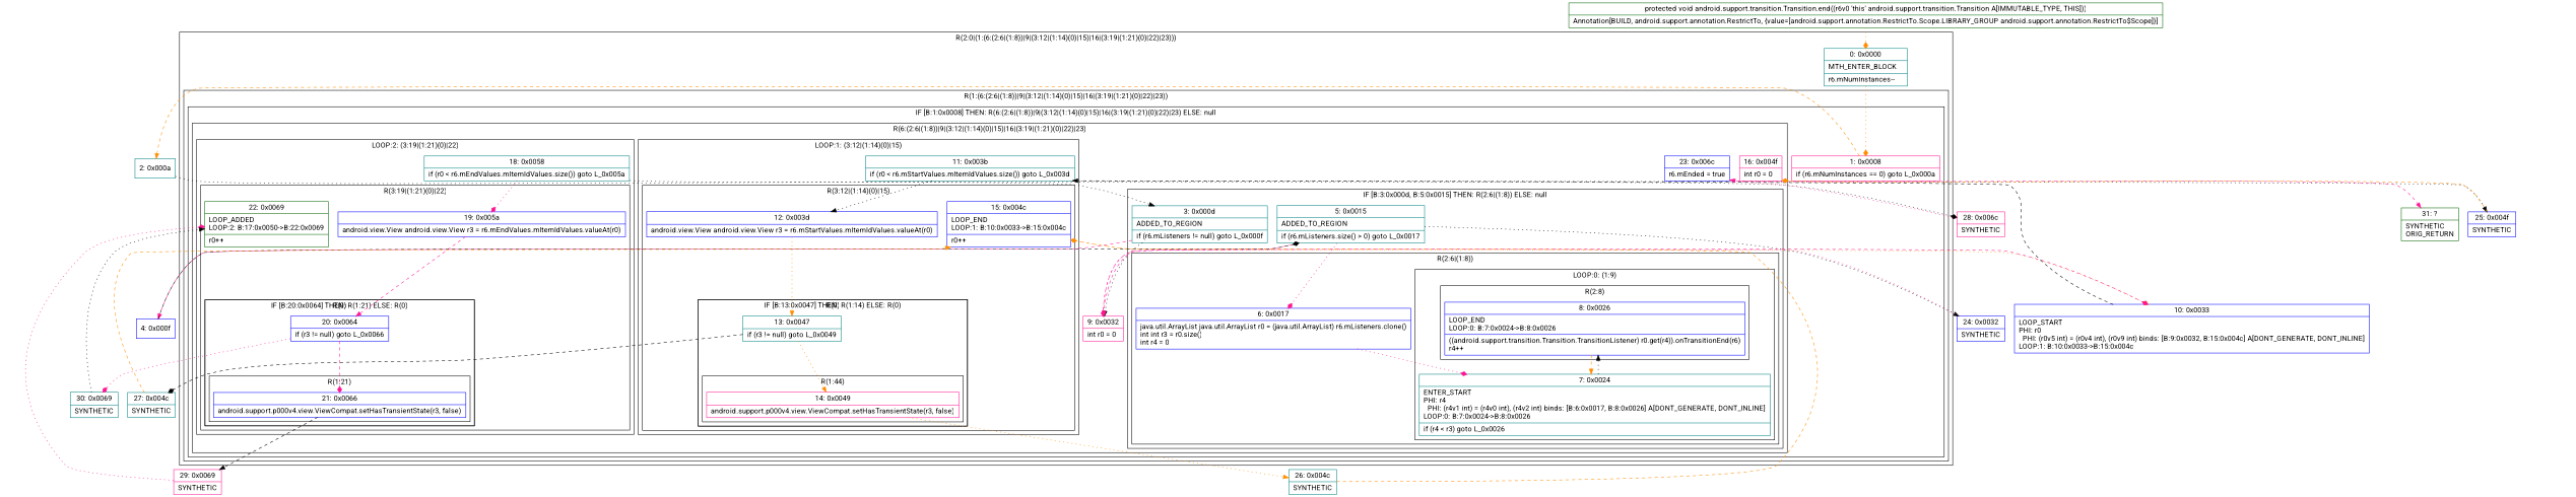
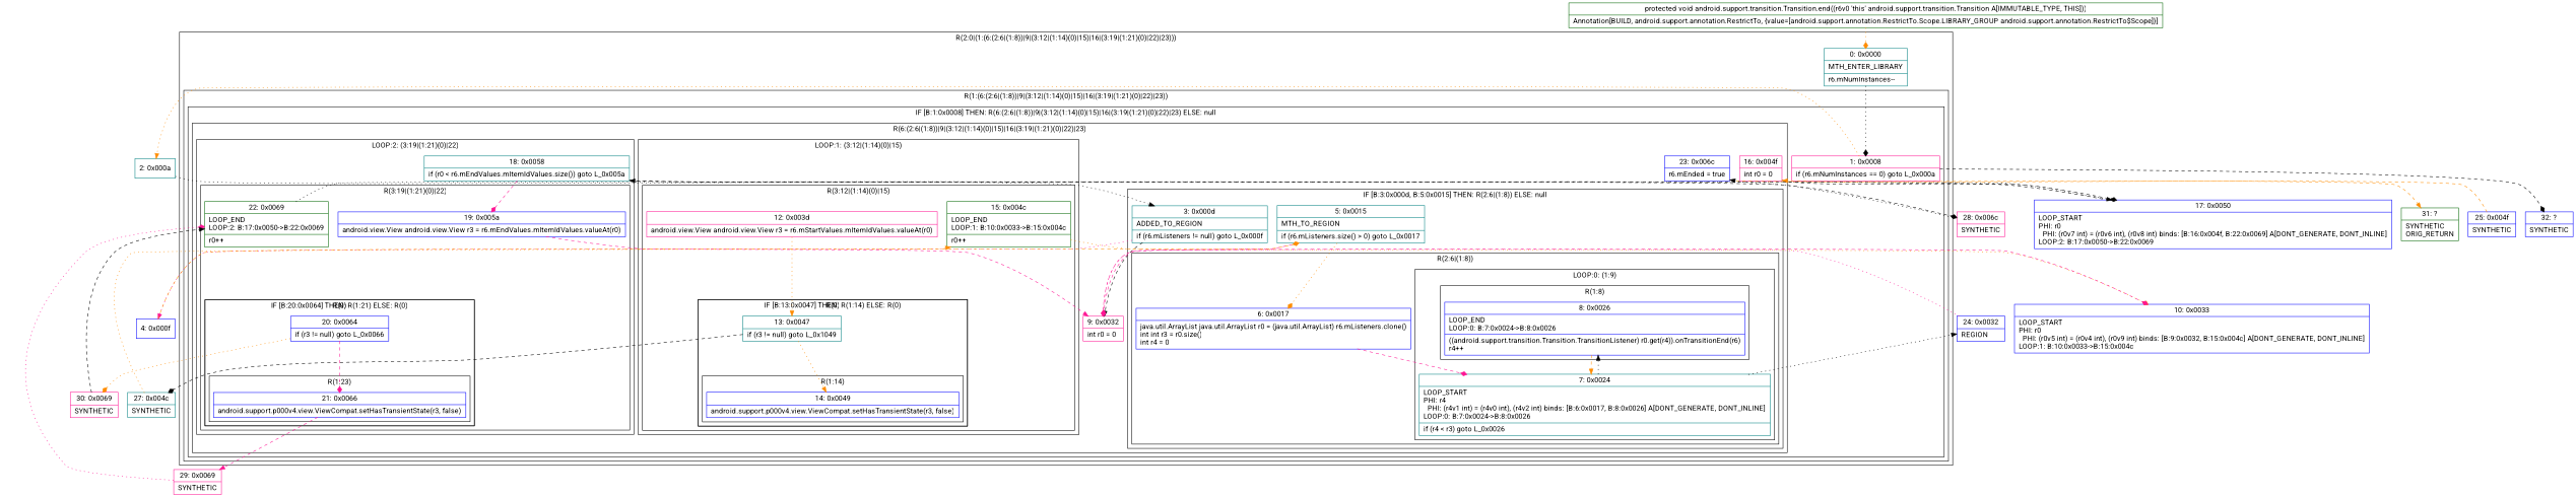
  digraph {
    fontname=Roboto
    node [color=blue fontname=Roboto shape=record]
    edge [arrowhead=normal color=black fontname=Roboto style=dashed]
    n1 [label="{8\:\ 0x0026|LOOP_END\lLOOP:0: B:7:0x0024\-\>B:8:0x0026\l|((android.support.transition.Transition.TransitionListener) r0.get(r4)).onTransitionEnd(r6)\lr4++\l}"]
-   n2 [color=teal label="{7\:\ 0x0024|ENTER_START\lPHI: r4 \l  PHI: (r4v1 int) = (r4v0 int), (r4v2 int) binds: [B:6:0x0017, B:8:0x0026] A[DONT_GENERATE, DONT_INLINE]\lLOOP:0: B:7:0x0024\-\>B:8:0x0026\l|if (r4 \< r3) goto L_0x0026\l}"]
+   n2 [color=teal label="{7\:\ 0x0024|LOOP_START\lPHI: r4 \l  PHI: (r4v1 int) = (r4v0 int), (r4v2 int) binds: [B:6:0x0017, B:8:0x0026] A[DONT_GENERATE, DONT_INLINE]\lLOOP:0: B:7:0x0024\-\>B:8:0x0026\l|if (r4 \< r3) goto L_0x0026\l}"]
    n3 [label="{6\:\ 0x0017|java.util.ArrayList java.util.ArrayList r0 = (java.util.ArrayList) r6.mListeners.clone()\lint int r3 = r0.size()\lint r4 = 0\l}"]
    n4 [color=teal label="{3\:\ 0x000d|ADDED_TO_REGION\l|if (r6.mListeners != null) goto L_0x000f\l}"]
-   n5 [color=teal label="{5\:\ 0x0015|ADDED_TO_REGION\l|if (r6.mListeners.size() \> 0) goto L_0x0017\l}"]
-   n6 [color=deeppink label="{14\:\ 0x0049|android.support.p000v4.view.ViewCompat.setHasTransientState(r3, false)\l}"]
-   n7 [color=teal label="{13\:\ 0x0047|if (r3 != null) goto L_0x0049\l}"]
-   n8 [label="{12\:\ 0x003d|android.view.View android.view.View r3 = r6.mStartValues.mItemIdValues.valueAt(r0)\l}"]
-   n9 [label="{15\:\ 0x004c|LOOP_END\lLOOP:1: B:10:0x0033\-\>B:15:0x004c\l|r0++\l}"]
-   n10 [color=teal label="{11\:\ 0x003b|if (r0 \< r6.mStartValues.mItemIdValues.size()) goto L_0x003d\l}"]
+   n5 [color=teal label="{5\:\ 0x0015|MTH_TO_REGION\l|if (r6.mListeners.size() \> 0) goto L_0x0017\l}"]
+   n6 [label="{14\:\ 0x0049|android.support.p000v4.view.ViewCompat.setHasTransientState(r3, false)\l}"]
+   n7 [color=teal label="{13\:\ 0x0047|if (r3 != null) goto L_0x1049\l}"]
+   n8 [color=deeppink label="{12\:\ 0x003d|android.view.View android.view.View r3 = r6.mStartValues.mItemIdValues.valueAt(r0)\l}"]
+   n9 [color=darkgreen label="{15\:\ 0x004c|LOOP_END\lLOOP:1: B:10:0x0033\-\>B:15:0x004c\l|r0++\l}"]
    n11 [label="{21\:\ 0x0066|android.support.p000v4.view.ViewCompat.setHasTransientState(r3, false)\l}"]
    n12 [label="{20\:\ 0x0064|if (r3 != null) goto L_0x0066\l}"]
    n13 [label="{19\:\ 0x005a|android.view.View android.view.View r3 = r6.mEndValues.mItemIdValues.valueAt(r0)\l}"]
-   n14 [color=darkgreen label="{22\:\ 0x0069|LOOP_ADDED\lLOOP:2: B:17:0x0050\-\>B:22:0x0069\l|r0++\l}"]
+   n14 [color=darkgreen label="{22\:\ 0x0069|LOOP_END\lLOOP:2: B:17:0x0050\-\>B:22:0x0069\l|r0++\l}"]
    n15 [color=teal label="{18\:\ 0x0058|if (r0 \< r6.mEndValues.mItemIdValues.size()) goto L_0x005a\l}"]
    n16 [color=deeppink label="{9\:\ 0x0032|int r0 = 0\l}"]
    n17 [color=deeppink label="{16\:\ 0x004f|int r0 = 0\l}"]
    n18 [label="{23\:\ 0x006c|r6.mEnded = true\l}"]
    n19 [color=deeppink label="{1\:\ 0x0008|if (r6.mNumInstances == 0) goto L_0x000a\l}"]
-   n20 [color=teal label="{0\:\ 0x0000|MTH_ENTER_BLOCK\l|r6.mNumInstances\-\-\l}"]
-   n21 [label="{24\:\ 0x0032|SYNTHETIC\l}"]
+   n20 [color=teal label="{0\:\ 0x0000|MTH_ENTER_LIBRARY\l|r6.mNumInstances\-\-\l}"]
+   n21 [label="{24\:\ 0x0032|REGION\l}"]
    n22 [label="{4\:\ 0x000f}"]
-   n23 [color=teal label="{26\:\ 0x004c|SYNTHETIC\l}"]
    n24 [color=teal label="{27\:\ 0x004c|SYNTHETIC\l}"]
    n25 [label="{10\:\ 0x0033|LOOP_START\lPHI: r0 \l  PHI: (r0v5 int) = (r0v4 int), (r0v9 int) binds: [B:9:0x0032, B:15:0x004c] A[DONT_GENERATE, DONT_INLINE]\lLOOP:1: B:10:0x0033\-\>B:15:0x004c\l}"]
    n26 [label="{25\:\ 0x004f|SYNTHETIC\l}"]
    n27 [color=deeppink label="{29\:\ 0x0069|SYNTHETIC\l}"]
-   n28 [color=teal label="{30\:\ 0x0069|SYNTHETIC\l}"]
+   n28 [color=deeppink label="{30\:\ 0x0069|SYNTHETIC\l}"]
+   n29 [label="{17\:\ 0x0050|LOOP_START\lPHI: r0 \l  PHI: (r0v7 int) = (r0v6 int), (r0v8 int) binds: [B:16:0x004f, B:22:0x0069] A[DONT_GENERATE, DONT_INLINE]\lLOOP:2: B:17:0x0050\-\>B:22:0x0069\l}"]
    n30 [color=deeppink label="{28\:\ 0x006c|SYNTHETIC\l}"]
    n31 [color=darkgreen label="{31\:\ ?|SYNTHETIC\lORIG_RETURN\l}"]
    n32 [color=teal label="{2\:\ 0x000a}"]
+   n33 [label="{32\:\ ?|SYNTHETIC\l}"]
    n34 [color=darkgreen label="{protected void android.support.transition.Transition.end((r6v0 'this' android.support.transition.Transition A[IMMUTABLE_TYPE, THIS]))  | Annotation[BUILD, android.support.annotation.RestrictTo, \{value=[android.support.annotation.RestrictTo.Scope.LIBRARY_GROUP android.support.annotation.RestrictTo$Scope]\}]\l}"]
    subgraph cluster_1 {
      label="R(2:0|(1:(6:(2:6|(1:8))|9|(3:12|(1:14)(0)|15)|16|(3:19|(1:21)(0)|22)|23)))"
      n20
      subgraph cluster_2 {
        label="R(1:(6:(2:6|(1:8))|9|(3:12|(1:14)(0)|15)|16|(3:19|(1:21)(0)|22)|23))"
        subgraph cluster_3 {
          label="IF [B:1:0x0008] THEN: R(6:(2:6|(1:8))|9|(3:12|(1:14)(0)|15)|16|(3:19|(1:21)(0)|22)|23) ELSE: null"
          n19
          subgraph cluster_4 {
            label="R(6:(2:6|(1:8))|9|(3:12|(1:14)(0)|15)|16|(3:19|(1:21)(0)|22)|23)"
            n16
            n17
            n18
            subgraph cluster_5 {
              label="IF [B:3:0x000d, B:5:0x0015] THEN: R(2:6|(1:8)) ELSE: null"
              n4
              n5
              subgraph cluster_6 {
                label="R(2:6|(1:8))"
                n3
                subgraph cluster_7 {
                  label="LOOP:0: (1:9)"
                  n2
                  subgraph cluster_8 {
-                   label="R(2:8)"
+                   label="R(1:8)"
                    n1
                  }
                }
              }
            }
            subgraph cluster_9 {
              label="LOOP:1: (3:12|(1:14)(0)|15)"
-             n10
              subgraph cluster_10 {
                label="R(3:12|(1:14)(0)|15)"
                n8
                n9
                subgraph cluster_11 {
                  label="IF [B:13:0x0047] THEN: R(1:14) ELSE: R(0)"
                  n7
                  subgraph cluster_12 {
-                   label="R(1:44)"
+                   label="R(1:14)"
                    n6
                  }
                  subgraph cluster_13 {
                    label="R(0)"
                  }
                }
              }
            }
            subgraph cluster_14 {
              label="LOOP:2: (3:19|(1:21)(0)|22)"
              n15
              subgraph cluster_15 {
                label="R(3:19|(1:21)(0)|22)"
                n13
                n14
                subgraph cluster_16 {
                  label="IF [B:20:0x0064] THEN: R(1:21) ELSE: R(0)"
                  n12
                  subgraph cluster_17 {
-                   label="R(1:21)"
+                   label="R(1:23)"
                    n11
                  }
                  subgraph cluster_18 {
                    label="R(0)"
                  }
                }
              }
            }
          }
        }
      }
    }
    n1 -> n2 [color=darkorange]
    n2 -> n1 [style=dotted]
-   n5 -> n21 [style=dotted]
-   n3 -> n2 [arrowhead=diamond color=deeppink style=dotted]
-   n4 -> n16 [style=dotted]
-   n4 -> n22 [color=deeppink]
-   n5 -> n3 [arrowhead=diamond color=deeppink style=dotted]
-   n5 -> n16 [color=deeppink]
-   n6 -> n23 [color=darkorange style=dotted]
+   n2 -> n21 [style=dotted]
+   n3 -> n2 [arrowhead=diamond color=deeppink]
+   n4 -> n16
+   n4 -> n22 [color=deeppink style=dotted]
+   n5 -> n3 [arrowhead=diamond color=darkorange style=dotted]
+   n5 -> n16 [arrowhead=diamond color=deeppink]
    n7 -> n6 [color=darkorange style=dotted]
    n7 -> n24 [arrowhead=diamond]
    n8 -> n7 [color=darkorange style=dotted]
    n9 -> n25 [arrowhead=diamond color=darkorange style=dotted]
-   n10 -> n8 [style=dotted]
-   n10 -> n26 [style=dotted]
-   n11 -> n27
+   n11 -> n27 [color=deeppink]
    n12 -> n11 [arrowhead=diamond color=deeppink]
-   n12 -> n28 [arrowhead=diamond color=deeppink style=dotted]
-   n13 -> n12 [color=deeppink]
-   n15 -> n13 [arrowhead=diamond color=deeppink style=dotted]
-   n15 -> n30 [arrowhead=diamond style=dotted]
+   n12 -> n28 [arrowhead=diamond color=darkorange style=dotted]
+   n13 -> n16 [color=deeppink]
+   n14 -> n29 [style=dotted]
+   n15 -> n13 [arrowhead=diamond color=deeppink]
+   n15 -> n30 [arrowhead=diamond]
    n16 -> n25 [arrowhead=diamond color=deeppink]
-   n18 -> n31 [color=deeppink]
-   n19 -> n32 [color=darkorange]
-   n20 -> n19 [arrowhead=diamond color=darkorange style=dotted]
+   n17 -> n29 [arrowhead=diamond]
+   n18 -> n31 [color=darkorange]
+   n19 -> n32 [color=darkorange style=dotted]
+   n19 -> n33 [arrowhead=diamond]
+   n20 -> n19 [arrowhead=diamond style=dotted]
    n21 -> n16 [arrowhead=diamond color=deeppink style=dotted]
-   n22 -> n5 [arrowhead=diamond]
-   n23 -> n9 [arrowhead=diamond color=darkorange]
-   n24 -> n9 [color=darkorange]
-   n25 -> n10
-   n26 -> n17 [arrowhead=diamond color=darkorange]
+   n22 -> n5 [arrowhead=diamond color=darkorange]
+   n24 -> n9 [color=darkorange style=dotted]
+   n26 -> n17 [color=darkorange]
    n27 -> n14 [arrowhead=diamond color=deeppink style=dotted]
-   n28 -> n14 [style=dotted]
-   n30 -> n18 [color=deeppink style=dotted]
+   n28 -> n14
+   n29 -> n15
+   n30 -> n18 [style=dotted]
    n32 -> n4 [style=dotted]
    n34 -> n20 [arrowhead=diamond color=darkorange style=dotted]
  }
